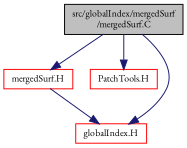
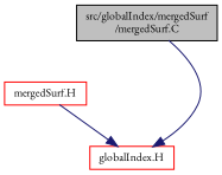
  digraph {
    fontname="EB Garamond"
    node [color=red fontname="EB Garamond" fontsize=10 shape=record]
    edge [color=midnightblue fontname="EB Garamond" fontsize=10 labelfontname=Helvetica labelfontsize=10 style=solid]
    n1 [color=black fillcolor=grey75 fontcolor=black height=0.2 label="src/globalIndex/mergedSurf\l/mergedSurf.C" style=filled width=0.4]
    n2 [height=0.2 label="mergedSurf.H" width=0.4]
-   n3 [height=0.2 label="PatchTools.H" width=0.4]
    n4 [height=0.2 label="globalIndex.H" width=0.4]
-   n1 -> n2
-   n1 -> n3
    n1 -> n4
    n2 -> n4
  }
